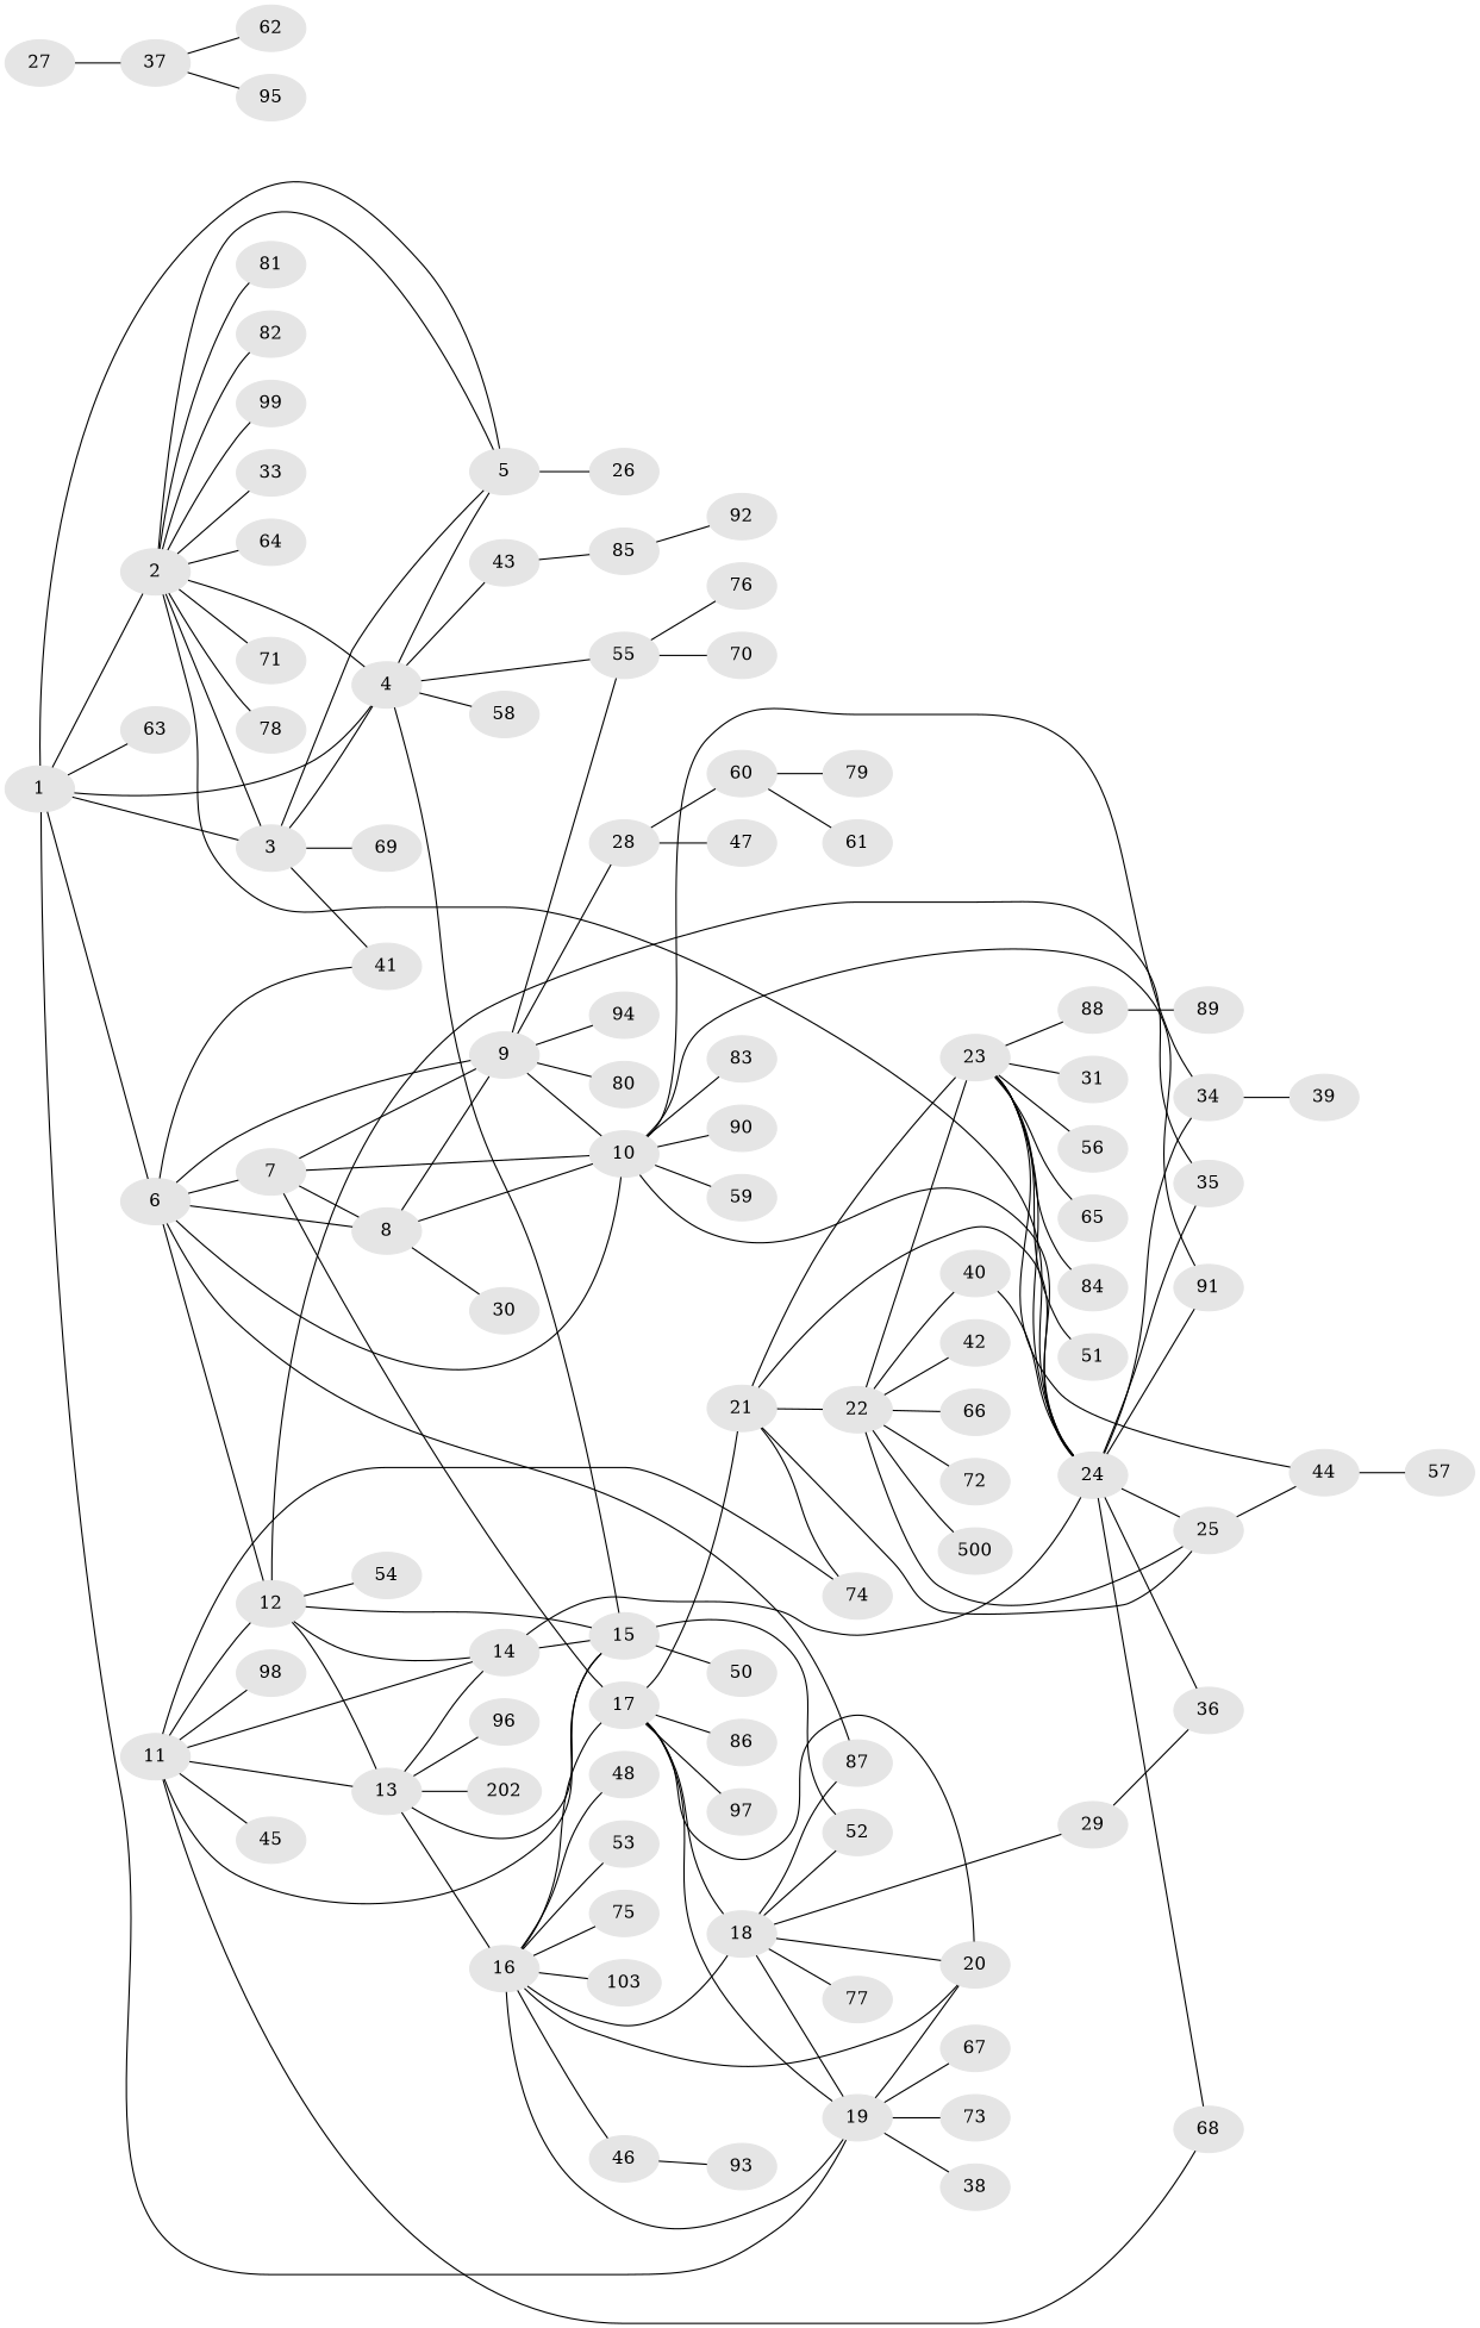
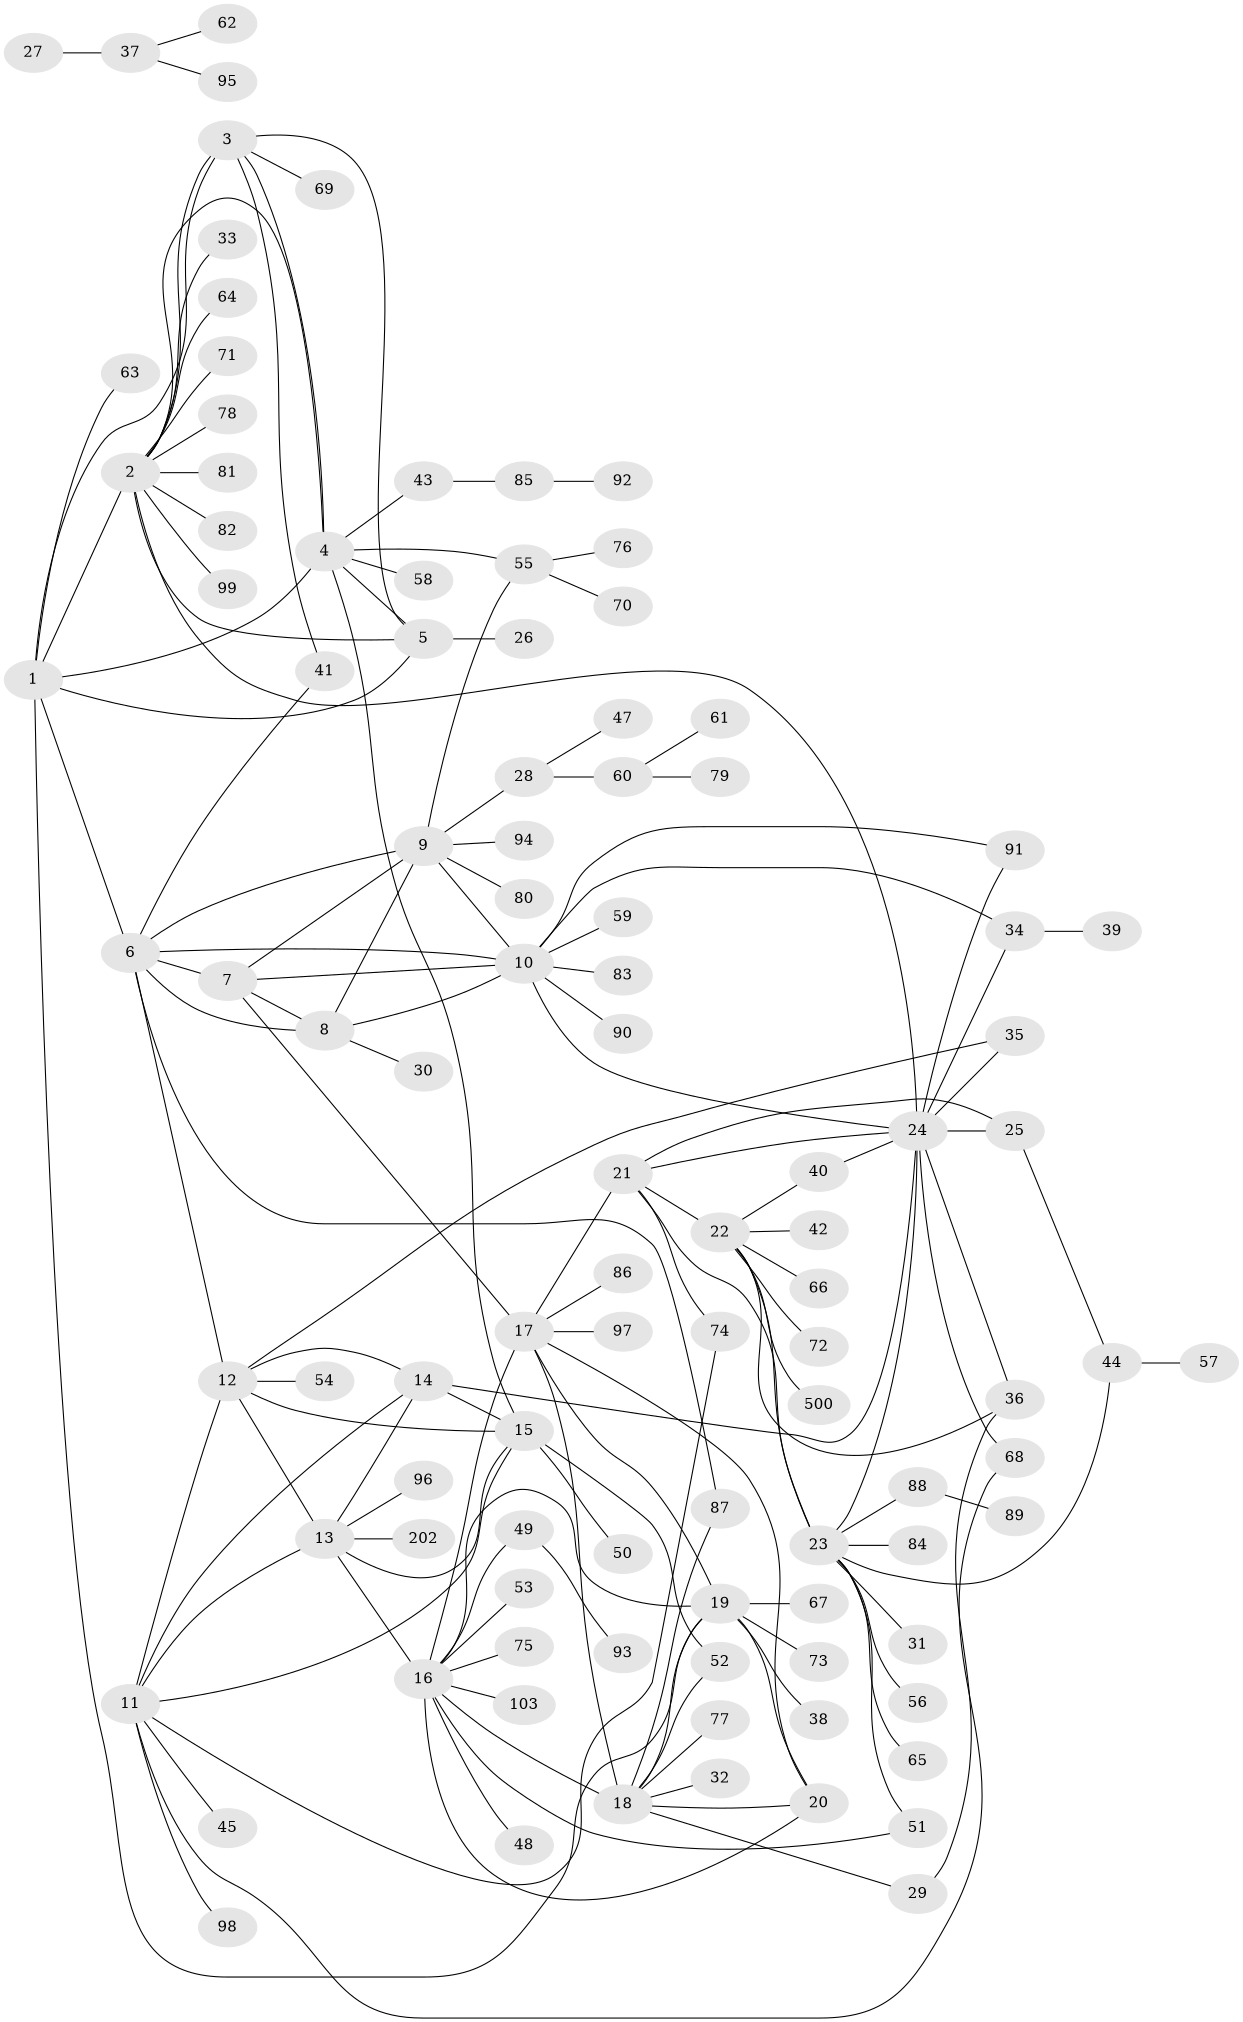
  graph {
    rankdir=LR
    node [color=gray90 style=filled]
    1
    2
    3
    4
    5
    6
    19
    63
    24
    33
    64
    71
    78
    81
    82
    99
    41
    69
    15
    43
    55
    58
    26
    7
    8
    9
    10
    12
    87
    20
    38
    67
    73
    34
    91
    68
    35
    25
    36
    50
    52
    85
    70
    76
    17
    30
    28
    80
    94
    59
    83
    90
    13
    14
    54
    27
    37
    18
    21
    86
    97
    47
    60
    39
    11
    45
    74
    98
    16
    96
    n71 [label=202]
    48
-   49 [label=46]
+   49
    51
    53
    75
    n77 [label=103]
    29
+   32
    77
    93
    22
    23
    40
    42
    66
    72
    n88 [label=500]
    31
    56
    65
    84
    88
    44
    89
    57
    62
    95
    61
    79
    92
    1 -- 2
    1 -- 3
    1 -- 4
    1 -- 5
    1 -- 6
    1 -- 19
    1 -- 63
    2 -- 3
    2 -- 4
    2 -- 5
    2 -- 24
    2 -- 33
    2 -- 64
    2 -- 71
    2 -- 78
    2 -- 81
    2 -- 82
    2 -- 99
    3 -- 4
    3 -- 5
    3 -- 41
    3 -- 69
    4 -- 5
    4 -- 15
    4 -- 43
    4 -- 55
    4 -- 58
    5 -- 26
    6 -- 41
    6 -- 7
    6 -- 8
    6 -- 9
    6 -- 10
    6 -- 12
    6 -- 87
    19 -- 20
    19 -- 38
    19 -- 67
    19 -- 73
    24 -- 34
    24 -- 91
    24 -- 68
    24 -- 35
    24 -- 25
    24 -- 36
    15 -- 50
    15 -- 52
    43 -- 85
    55 -- 70
    55 -- 76
    7 -- 8
    7 -- 9
    7 -- 10
    7 -- 17
    8 -- 9
    8 -- 10
    8 -- 30
    9 -- 55
    9 -- 10
    9 -- 28
    9 -- 80
    9 -- 94
    10 -- 24
    10 -- 34
    10 -- 91
    10 -- 59
    10 -- 83
    10 -- 90
    12 -- 15
    12 -- 35
    12 -- 13
    12 -- 14
    12 -- 54
    34 -- 39
    25 -- 44
    85 -- 92
    17 -- 19
    17 -- 20
    17 -- 18
    17 -- 21
    17 -- 86
    17 -- 97
    28 -- 47
    28 -- 60
    13 -- 15
    13 -- 14
    13 -- 16
    13 -- 96
    13 -- n71
    14 -- 24
    14 -- 15
    27 -- 37
    37 -- 62
    37 -- 95
    18 -- 19
    18 -- 87
    18 -- 20
    18 -- 52
    18 -- 29
+   18 -- 32
    18 -- 77
    21 -- 24
    21 -- 25
    21 -- 74
    21 -- 22
    21 -- 23
    60 -- 61
    60 -- 79
    11 -- 15
    11 -- 12
    11 -- 68
    11 -- 13
    11 -- 14
    11 -- 45
    11 -- 74
    11 -- 98
    16 -- 19
    16 -- 20
    16 -- 17
    16 -- 18
    16 -- 48
    16 -- 49
+   16 -- 51
    16 -- 53
    16 -- 75
    16 -- n77
    49 -- 93
    29 -- 36
-   22 -- 25
+   22 -- 36
    22 -- 23
    22 -- 40
    22 -- 42
    22 -- 66
    22 -- 72
    22 -- n88
    23 -- 24
    23 -- 51
    23 -- 31
    23 -- 56
    23 -- 65
    23 -- 84
    23 -- 88
    23 -- 44
    40 -- 24
    88 -- 89
    44 -- 57
  }
